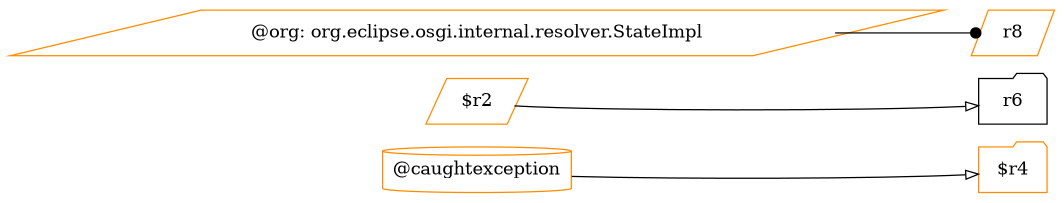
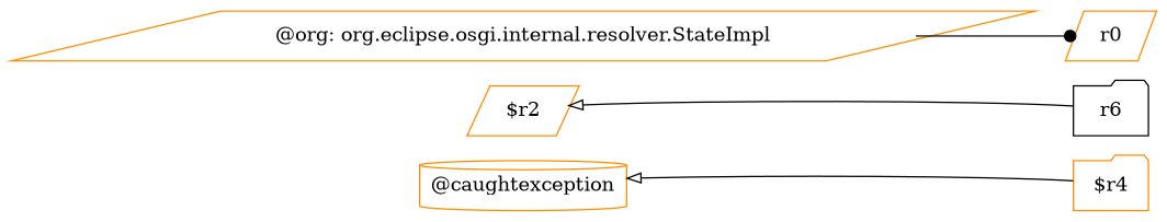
  digraph {
    rankdir=LR
    node [color=darkorange shape=parallelogram]
    edge [arrowhead=onormal]
    n1 [label="@caughtexception" shape=cylinder]
    n2 [label="$r4" shape=folder]
    n3 [label="$r2"]
    n4 [color=black label=r6 shape=folder]
    n5 [label="@org: org.eclipse.osgi.internal.resolver.StateImpl"]
-   n6 [label=r8]
-   n1 -> n2
-   n3 -> n4
+   n6 [label=r0]
+   n2 -> n1
+   n4 -> n3
    n5 -> n6 [arrowhead=dot]
  }
